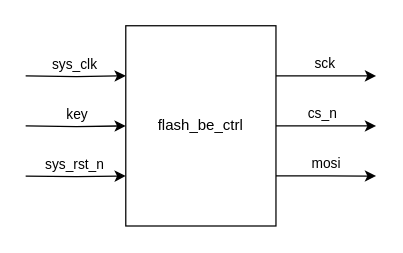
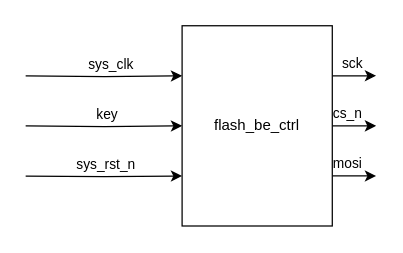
  <mxCell id="0" />
  <mxCell id="1" parent="0" />
  <mxCell id="2" style="edgeStyle=orthogonalEdgeStyle;rounded=0;orthogonalLoop=1;jettySize=auto;html=1;exitX=0;exitY=0.25;exitDx=0;exitDy=0;entryX=0;entryY=0.25;entryDx=0;entryDy=0;" edge="1" parent="1" target="14"><mxGeometry relative="1" as="geometry"><mxPoint x="20" y="60.069" as="sourcePoint" /></mxGeometry></mxCell>
  <mxCell id="3" value="sys_clk" style="edgeLabel;html=1;align=center;verticalAlign=middle;resizable=0;points=[];" vertex="1" connectable="0" parent="2"><mxGeometry x="0.293" y="1" relative="1" as="geometry"><mxPoint x="-13" y="-9" as="offset" /></mxGeometry></mxCell>
  <mxCell id="4" style="edgeStyle=orthogonalEdgeStyle;rounded=0;orthogonalLoop=1;jettySize=auto;html=1;exitX=0;exitY=0.5;exitDx=0;exitDy=0;entryX=0;entryY=0.5;entryDx=0;entryDy=0;" edge="1" parent="1" target="14"><mxGeometry relative="1" as="geometry"><mxPoint x="20" y="100.069" as="sourcePoint" /></mxGeometry></mxCell>
  <mxCell id="5" value="key" style="edgeLabel;html=1;align=center;verticalAlign=middle;resizable=0;points=[];" vertex="1" connectable="0" parent="4"><mxGeometry x="0.087" y="-2" relative="1" as="geometry"><mxPoint x="-3" y="-12" as="offset" /></mxGeometry></mxCell>
  <mxCell id="6" style="edgeStyle=orthogonalEdgeStyle;rounded=0;orthogonalLoop=1;jettySize=auto;html=1;exitX=0;exitY=0.75;exitDx=0;exitDy=0;entryX=0;entryY=0.75;entryDx=0;entryDy=0;" edge="1" parent="1" target="14"><mxGeometry relative="1" as="geometry"><mxPoint x="20" y="140.069" as="sourcePoint" /></mxGeometry></mxCell>
  <mxCell id="7" value="sys_rst_n" style="edgeLabel;html=1;align=center;verticalAlign=middle;resizable=0;points=[];" vertex="1" connectable="0" parent="6"><mxGeometry x="0.121" relative="1" as="geometry"><mxPoint x="-6" y="-10" as="offset" /></mxGeometry></mxCell>
  <mxCell id="8" style="edgeStyle=orthogonalEdgeStyle;rounded=0;orthogonalLoop=1;jettySize=auto;html=1;exitX=1;exitY=0.25;exitDx=0;exitDy=0;" edge="1" parent="1" source="14"><mxGeometry relative="1" as="geometry"><mxPoint x="300" y="60.069" as="targetPoint" /></mxGeometry></mxCell>
  <mxCell id="9" value="sck" style="edgeLabel;html=1;align=center;verticalAlign=middle;resizable=0;points=[];" vertex="1" connectable="0" parent="8"><mxGeometry x="0.053" relative="1" as="geometry"><mxPoint x="-3" y="-11" as="offset" /></mxGeometry></mxCell>
  <mxCell id="10" style="edgeStyle=orthogonalEdgeStyle;rounded=0;orthogonalLoop=1;jettySize=auto;html=1;exitX=1;exitY=0.5;exitDx=0;exitDy=0;" edge="1" parent="1" source="14"><mxGeometry relative="1" as="geometry"><mxPoint x="300" y="100.069" as="targetPoint" /></mxGeometry></mxCell>
  <mxCell id="11" value="cs_n" style="edgeLabel;html=1;align=center;verticalAlign=middle;resizable=0;points=[];" vertex="1" connectable="0" parent="10"><mxGeometry x="0.173" relative="1" as="geometry"><mxPoint x="-10" y="-11" as="offset" /></mxGeometry></mxCell>
  <mxCell id="12" style="edgeStyle=orthogonalEdgeStyle;rounded=0;orthogonalLoop=1;jettySize=auto;html=1;exitX=1;exitY=0.75;exitDx=0;exitDy=0;" edge="1" parent="1" source="14"><mxGeometry relative="1" as="geometry"><mxPoint x="300" y="140.069" as="targetPoint" /></mxGeometry></mxCell>
  <mxCell id="13" value="mosi" style="edgeLabel;html=1;align=center;verticalAlign=middle;resizable=0;points=[];" vertex="1" connectable="0" parent="12"><mxGeometry x="0.258" relative="1" as="geometry"><mxPoint x="-11" y="-11" as="offset" /></mxGeometry></mxCell>
- <mxCell id="14" value="flash_be_ctrl" style="rounded=0;whiteSpace=wrap;html=1;" vertex="1" parent="1"><mxGeometry x="100" y="20" width="120" height="160" as="geometry" /></mxCell>
+ <mxCell id="14" value="flash_be_ctrl" style="rounded=0;whiteSpace=wrap;html=1;" vertex="1" parent="1"><mxGeometry x="145" y="20" width="120" height="160" as="geometry" /></mxCell>
